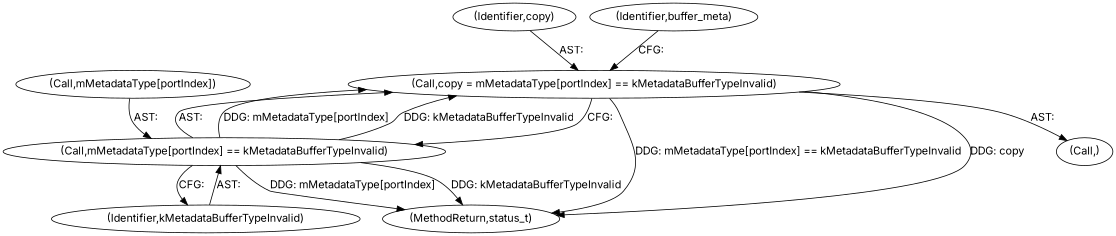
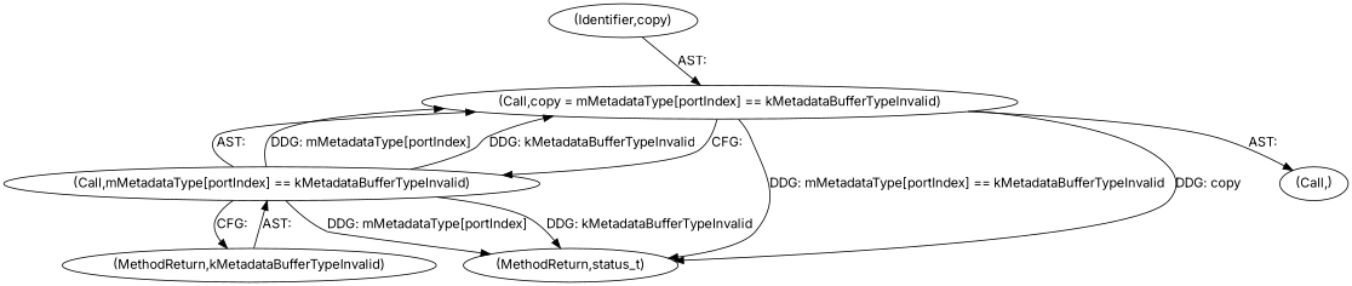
  digraph {
    fontname=Inter
    node [fontname=Inter]
    edge [fontname=Inter]
    n1 [label="(Call,copy = mMetadataType[portIndex] == kMetadataBufferTypeInvalid)"]
    n2 [label="(Call,mMetadataType[portIndex] == kMetadataBufferTypeInvalid)"]
    n3 [label="(MethodReturn,status_t)"]
    n4 [label="(Call,)"]
-   n5 [label="(Identifier,kMetadataBufferTypeInvalid)"]
+   n5 [label="(MethodReturn,kMetadataBufferTypeInvalid)"]
    n6 [label="(Identifier,copy)"]
-   n7 [label="(Identifier,buffer_meta)"]
-   n8 [label="(Call,mMetadataType[portIndex])"]
    n1 -> n2 [label="CFG: "]
    n1 -> n3 [label="DDG: mMetadataType[portIndex] == kMetadataBufferTypeInvalid"]
    n1 -> n3 [label="DDG: copy"]
    n1 -> n4 [label="AST: "]
    n2 -> n1 [label="AST: "]
    n2 -> n1 [label="DDG: mMetadataType[portIndex]"]
    n2 -> n1 [label="DDG: kMetadataBufferTypeInvalid"]
    n2 -> n3 [label="DDG: mMetadataType[portIndex]"]
    n2 -> n3 [label="DDG: kMetadataBufferTypeInvalid"]
    n2 -> n5 [label="CFG: "]
    n5 -> n2 [label="AST: "]
    n6 -> n1 [label="AST: "]
-   n7 -> n1 [label="CFG: "]
-   n8 -> n2 [label="AST: "]
  }
